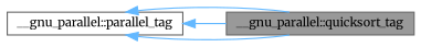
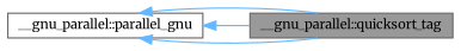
  digraph {
    rankdir=LR
    fontname=Merriweather
    node [color=gray40 fontname=Merriweather fontsize=10 shape=box style=filled]
    edge [color=steelblue1 dir=back fontname=Merriweather fontsize=10 labelfontname=Helvetica labelfontsize=10 style=solid]
    n1 [fillcolor=grey60 fontcolor=black height=0.2 label="__gnu_parallel::quicksort_tag" width=0.4]
-   n2 [fillcolor=white height=0.2 label="__gnu_parallel::parallel_tag" width=0.4]
+   n2 [fillcolor=white height=0.2 label="__gnu_parallel::parallel_gnu" width=0.4]
    n2 -> n1
    n2 -> n1
    n2 -> n1
  }
